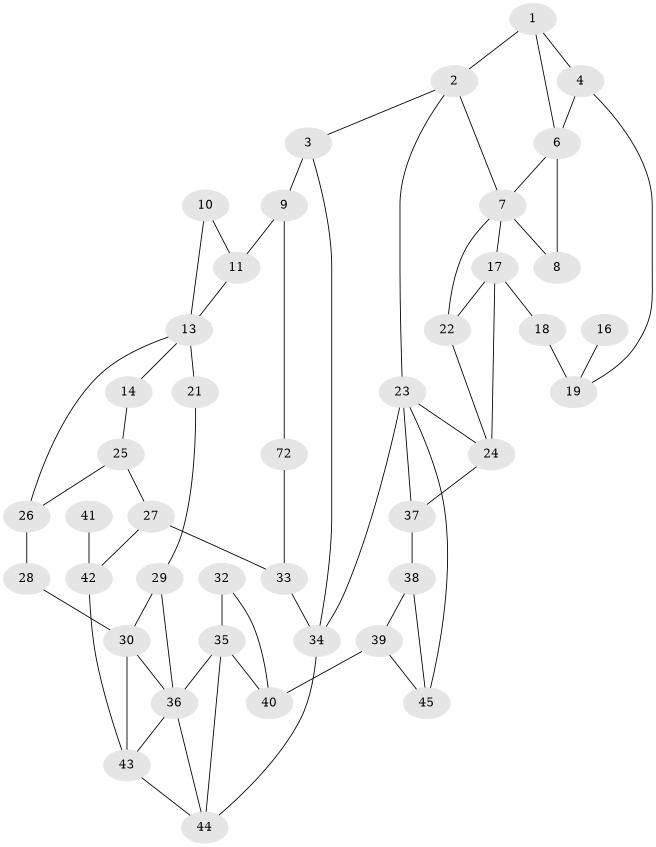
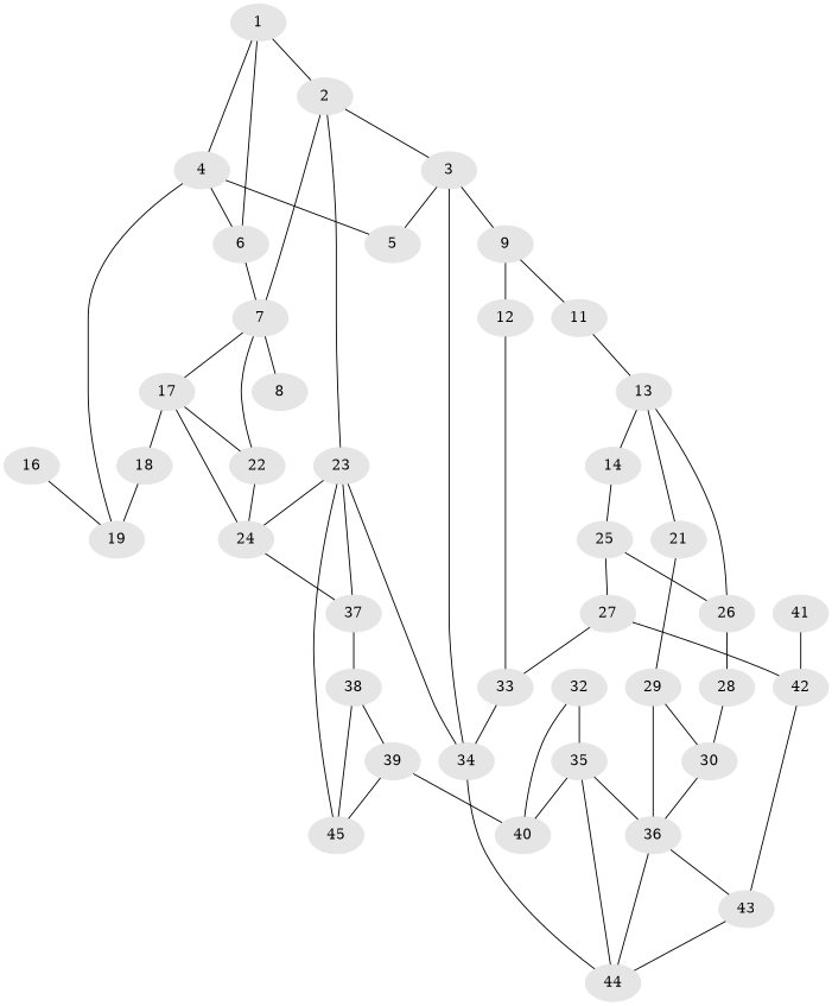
  graph {
    node [color=gray90 style=filled]
    edge [weight=1.0]
    1
    2
    4
    6
    3
    7
    23
+   5
    19
    8
    9
    34
    17
    22
    24
    37
    45
    11
-   12 [label=72]
+   12
    44
-   10
    13
    16
    18
    33
    14
    21
    26
    25
    29
    28
    27
    42
    32
    40
    35
    30
    36
    38
    41
    43
    39
    1 -- 2
    1 -- 4
    1 -- 6 [weight=2.0]
    2 -- 3
    2 -- 7
    2 -- 23
    4 -- 6 [weight=2.0]
+   4 -- 5 [weight=2.0]
    4 -- 19
    6 -- 7
-   6 -- 8 [weight=2.0]
+   3 -- 5
    3 -- 9 [weight=2.0]
    3 -- 34
    7 -- 8 [weight=2.0]
    7 -- 17
    7 -- 22
    23 -- 34 [weight=2.0]
    23 -- 24
    23 -- 37
    23 -- 45
    9 -- 11 [weight=2.0]
    9 -- 12 [weight=2.0]
    34 -- 44
    17 -- 22
    17 -- 24
    17 -- 18 [weight=2.0]
    22 -- 24
    24 -- 37 [weight=2.0]
    37 -- 38 [weight=2.0]
    11 -- 13
    12 -- 33 [weight=2.0]
-   10 -- 11
-   10 -- 13
    13 -- 14
    13 -- 21
    13 -- 26
    16 -- 19
    18 -- 19 [weight=2.0]
    33 -- 34
    14 -- 25
    21 -- 29
    26 -- 28 [weight=2.0]
    25 -- 26 [weight=2.0]
    25 -- 27
    29 -- 30
    29 -- 36 [weight=2.0]
    28 -- 30
    27 -- 33
    27 -- 42 [weight=2.0]
    42 -- 43 [weight=2.0]
    32 -- 40
    32 -- 35 [weight=2.0]
    35 -- 44
    35 -- 40
    35 -- 36
    30 -- 36
-   30 -- 43
    36 -- 44
    36 -- 43
    38 -- 45
    38 -- 39 [weight=3.0]
    41 -- 42 [weight=2.0]
    43 -- 44
    39 -- 45
    39 -- 40 [weight=2.0]
  }
